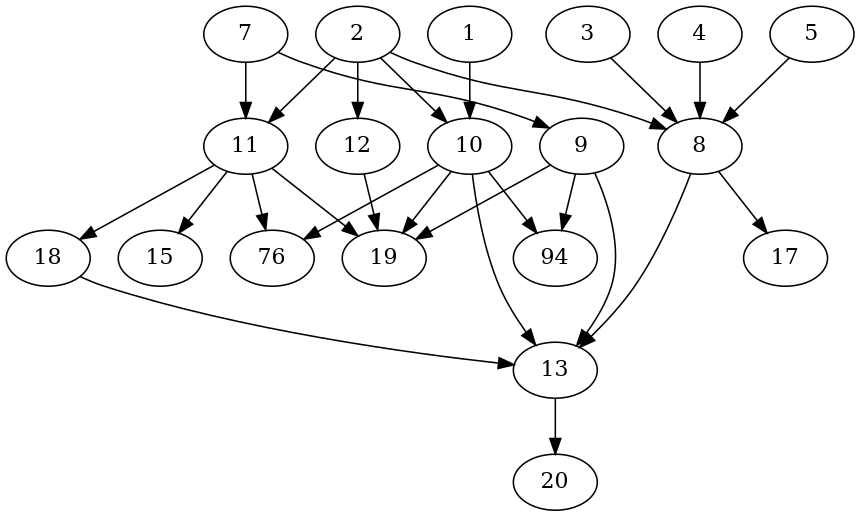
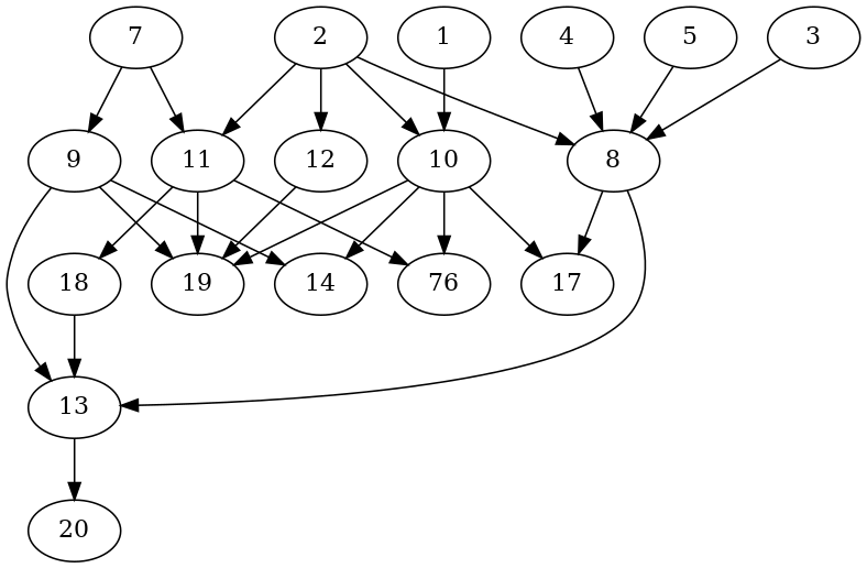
  digraph {
    node [alpha=0.05]
    1 [expect_size=7944192]
    10 [alpha=0.13 expect_size=44999680]
    13 [alpha=0.10 expect_size=32240640]
-   14 [alpha=0.17 expect_size=43699200 label=94]
+   14 [alpha=0.17 expect_size=43699200]
    19 [alpha=0.04 expect_size=26938368]
    n6 [alpha=0.13 expect_size=43747328 label=76]
    20 [alpha=0.01 expect_size=22748160]
    2 [alpha=0.12 expect_size=19295232]
    8 [expect_size=10881024]
    11 [alpha=0.03 expect_size=39480320]
    12 [alpha=0.13 expect_size=51983360]
    17 [alpha=0.14 expect_size=18252800]
-   15 [alpha=0.15 expect_size=43719680]
    18 [alpha=0.16 expect_size=14374912]
    3 [expect_size=21450752]
    4 [alpha=0.00 expect_size=47512576]
    5 [alpha=0.00 expect_size=26641408]
    7 [alpha=0.18 expect_size=47234048]
    9 [alpha=0.18 expect_size=9447424]
    1 -> 10
-   10 -> 13
+   10 -> 17
    10 -> 14
    10 -> 19
    10 -> n6
    13 -> 20
    2 -> 10
    2 -> 8
    2 -> 11
    2 -> 12
    8 -> 13
    8 -> 17
    11 -> 19
    11 -> n6
-   11 -> 15
    11 -> 18
    12 -> 19
    18 -> 13
    3 -> 8
    4 -> 8
    5 -> 8
    7 -> 11
    7 -> 9
    9 -> 13
    9 -> 14
    9 -> 19
  }
